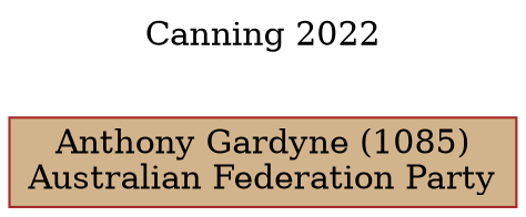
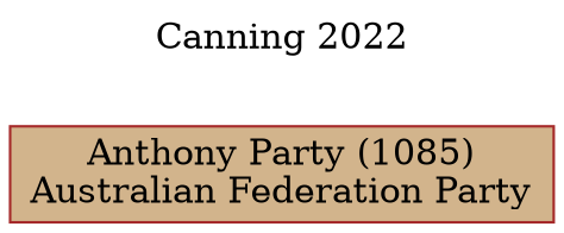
  digraph {
    label="Canning 2022"
    labelloc=t
    mclimit=2
-   n1 [label="Anthony Gardyne (1085)\nAustralian Federation Party" shape=box style=filled fillcolor=tan color=brown]
+   n1 [label="Anthony Party (1085)\nAustralian Federation Party" shape=box style=filled fillcolor=tan color=brown]
  }
